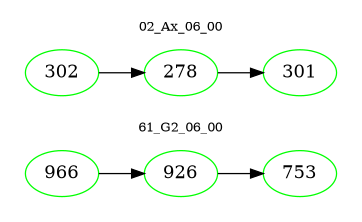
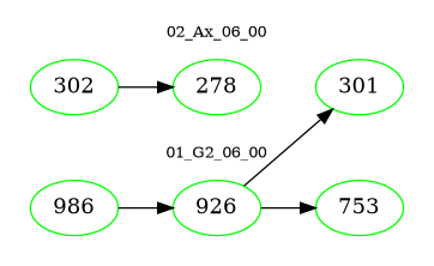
  digraph {
    rankdir=LR
    node [color=green]
    edge [color=black]
    n1 [label=302]
    n2 [label=278]
    n3 [label=301]
-   n4 [label=966]
+   n4 [label=986]
    n5 [label=926]
    n6 [label=753]
    subgraph cluster_1 {
      color=white
      fontsize=10
      label="02_Ax_06_00"
      n1
      n2
      n3
    }
    subgraph cluster_2 {
      color=white
      fontsize=10
-     label="61_G2_06_00"
+     label="01_G2_06_00"
      n4
      n5
      n6
    }
    n1 -> n2
-   n2 -> n3
+   n5 -> n3
    n4 -> n5
    n5 -> n6
  }
